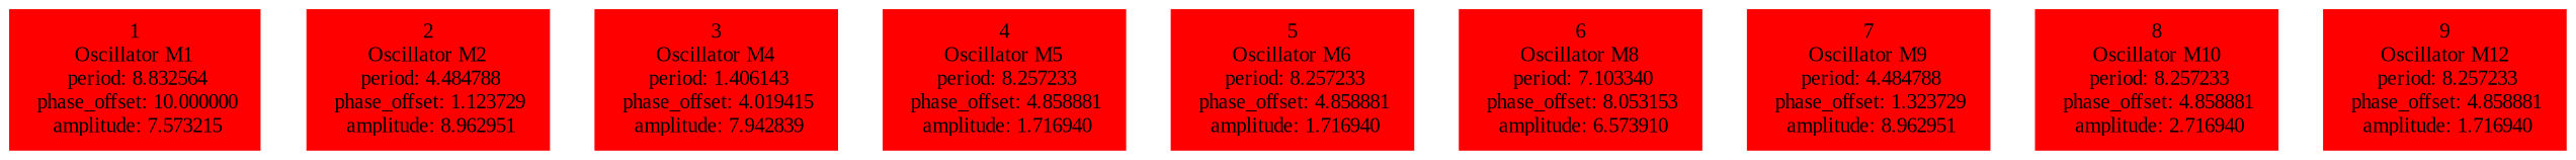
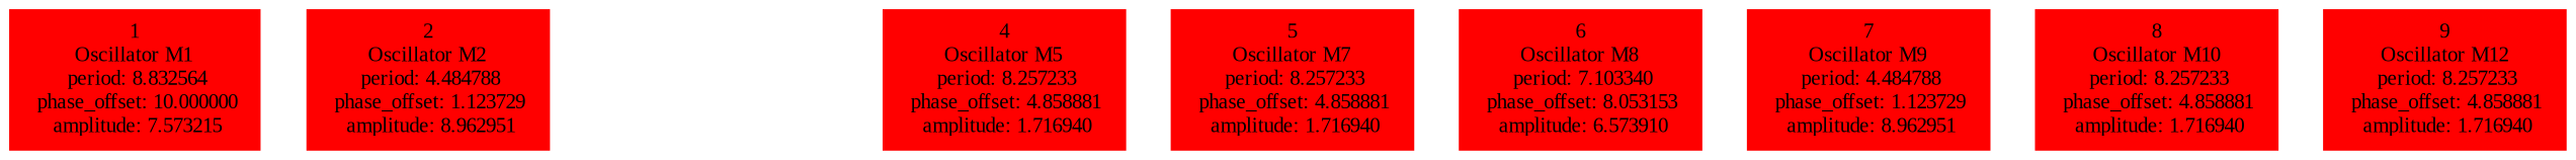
  digraph {
    forcelabels=true
    fontname="Liberation Serif"
    node [color=red fontsize=8 shape=box style=filled fontname="Liberation Serif"]
    n1 [label=<1<BR />Oscillator M1<BR /> period: 8.832564<BR /> phase_offset: 10.000000<BR /> amplitude: 7.573215>]
    n2 [label=<2<BR />Oscillator M2<BR /> period: 4.484788<BR /> phase_offset: 1.123729<BR /> amplitude: 8.962951>]
-   n3 [label=<3<BR />Oscillator M4<BR /> period: 1.406143<BR /> phase_offset: 4.019415<BR /> amplitude: 7.942839>]
    n4 [label=<4<BR />Oscillator M5<BR /> period: 8.257233<BR /> phase_offset: 4.858881<BR /> amplitude: 1.716940>]
-   n5 [label=<5<BR />Oscillator M6<BR /> period: 8.257233<BR /> phase_offset: 4.858881<BR /> amplitude: 1.716940>]
+   n5 [label=<5<BR />Oscillator M7<BR /> period: 8.257233<BR /> phase_offset: 4.858881<BR /> amplitude: 1.716940>]
    n6 [label=<6<BR />Oscillator M8<BR /> period: 7.103340<BR /> phase_offset: 8.053153<BR /> amplitude: 6.573910>]
-   n7 [label=<7<BR />Oscillator M9<BR /> period: 4.484788<BR /> phase_offset: 1.323729<BR /> amplitude: 8.962951>]
-   n8 [label=<8<BR />Oscillator M10<BR /> period: 8.257233<BR /> phase_offset: 4.858881<BR /> amplitude: 2.716940>]
+   n7 [label=<7<BR />Oscillator M9<BR /> period: 4.484788<BR /> phase_offset: 1.123729<BR /> amplitude: 8.962951>]
+   n8 [label=<8<BR />Oscillator M10<BR /> period: 8.257233<BR /> phase_offset: 4.858881<BR /> amplitude: 1.716940>]
    n9 [label=<9<BR />Oscillator M12<BR /> period: 8.257233<BR /> phase_offset: 4.858881<BR /> amplitude: 1.716940>]
  }
